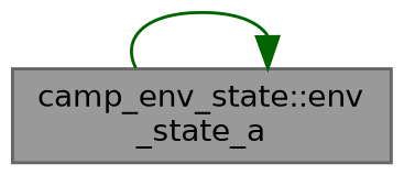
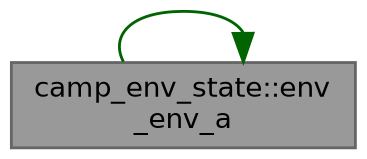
  digraph {
    rankdir=LR
-   n1 [color=gray40 fillcolor=grey60 fontcolor=black fontname=Helvetica fontsize=10 height=0.2 label="camp_env_state::env\l_state_a" shape=box style=filled width=0.4]
+   n1 [color=gray40 fillcolor=grey60 fontcolor=black fontname=Helvetica fontsize=10 height=0.2 label="camp_env_state::env\l_env_a" shape=box style=filled width=0.4]
    n1 -> n1 [color=darkgreen fontname=Helvetica fontsize=10 labelfontname=Helvetica labelfontsize=10 style=solid]
  }
